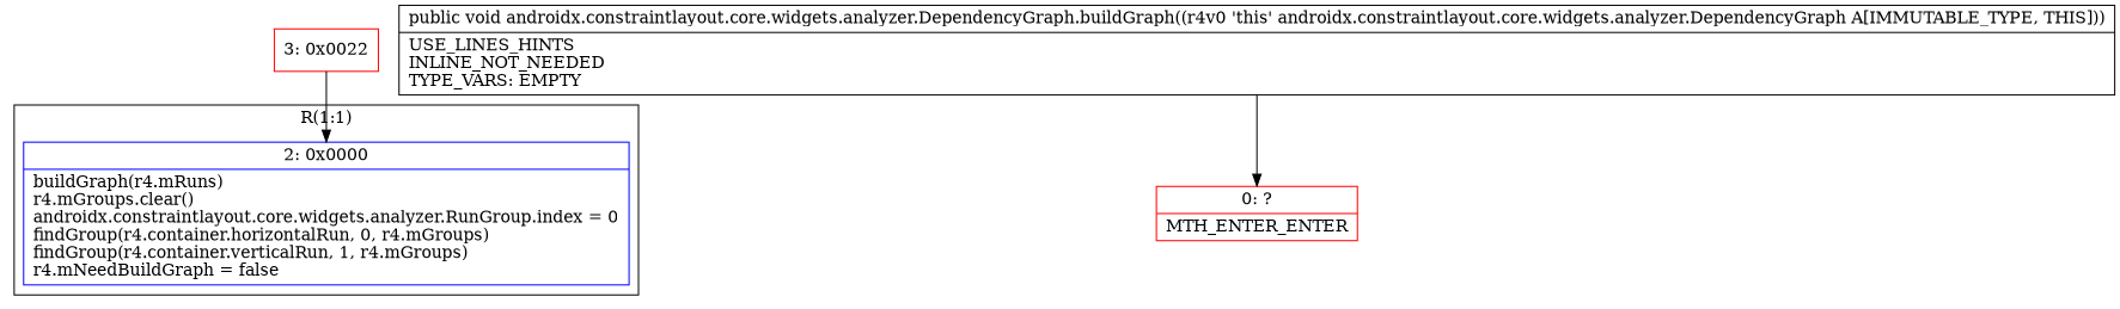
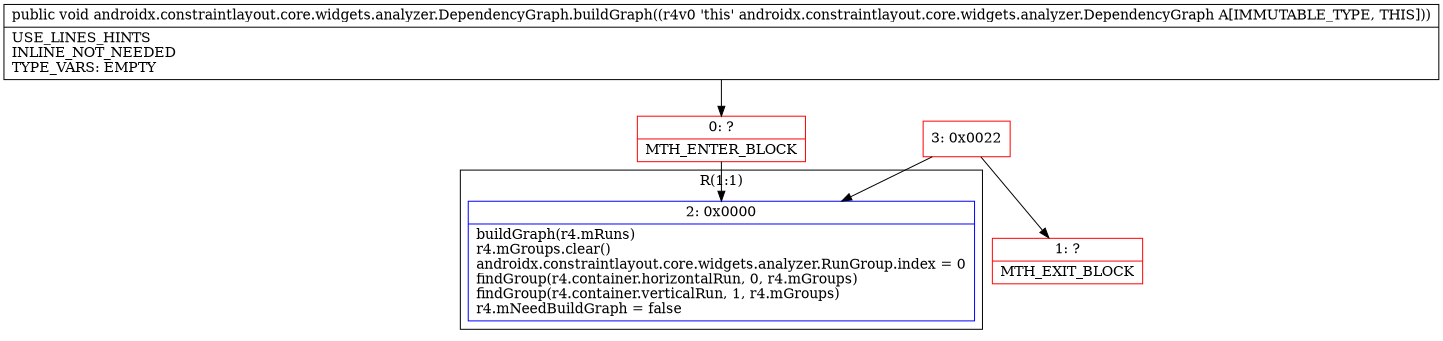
  digraph {
    node [color=red shape=record]
    n1 [color=blue label="{2\:\ 0x0000|buildGraph(r4.mRuns)\lr4.mGroups.clear()\landroidx.constraintlayout.core.widgets.analyzer.RunGroup.index = 0\lfindGroup(r4.container.horizontalRun, 0, r4.mGroups)\lfindGroup(r4.container.verticalRun, 1, r4.mGroups)\lr4.mNeedBuildGraph = false\l}"]
    n2 [label="{3\:\ 0x0022}"]
-   n4 [label="{0\:\ ?|MTH_ENTER_ENTER\l}"]
+   n3 [label="{1\:\ ?|MTH_EXIT_BLOCK\l}"]
+   n4 [label="{0\:\ ?|MTH_ENTER_BLOCK\l}"]
    n5 [label="{public void androidx.constraintlayout.core.widgets.analyzer.DependencyGraph.buildGraph((r4v0 'this' androidx.constraintlayout.core.widgets.analyzer.DependencyGraph A[IMMUTABLE_TYPE, THIS]))  | USE_LINES_HINTS\lINLINE_NOT_NEEDED\lTYPE_VARS: EMPTY\l}" color=""]
    subgraph cluster_1 {
      label="R(1:1)"
      n1
    }
    n2 -> n1
+   n2 -> n3
+   n4 -> n1
    n5 -> n4
  }
